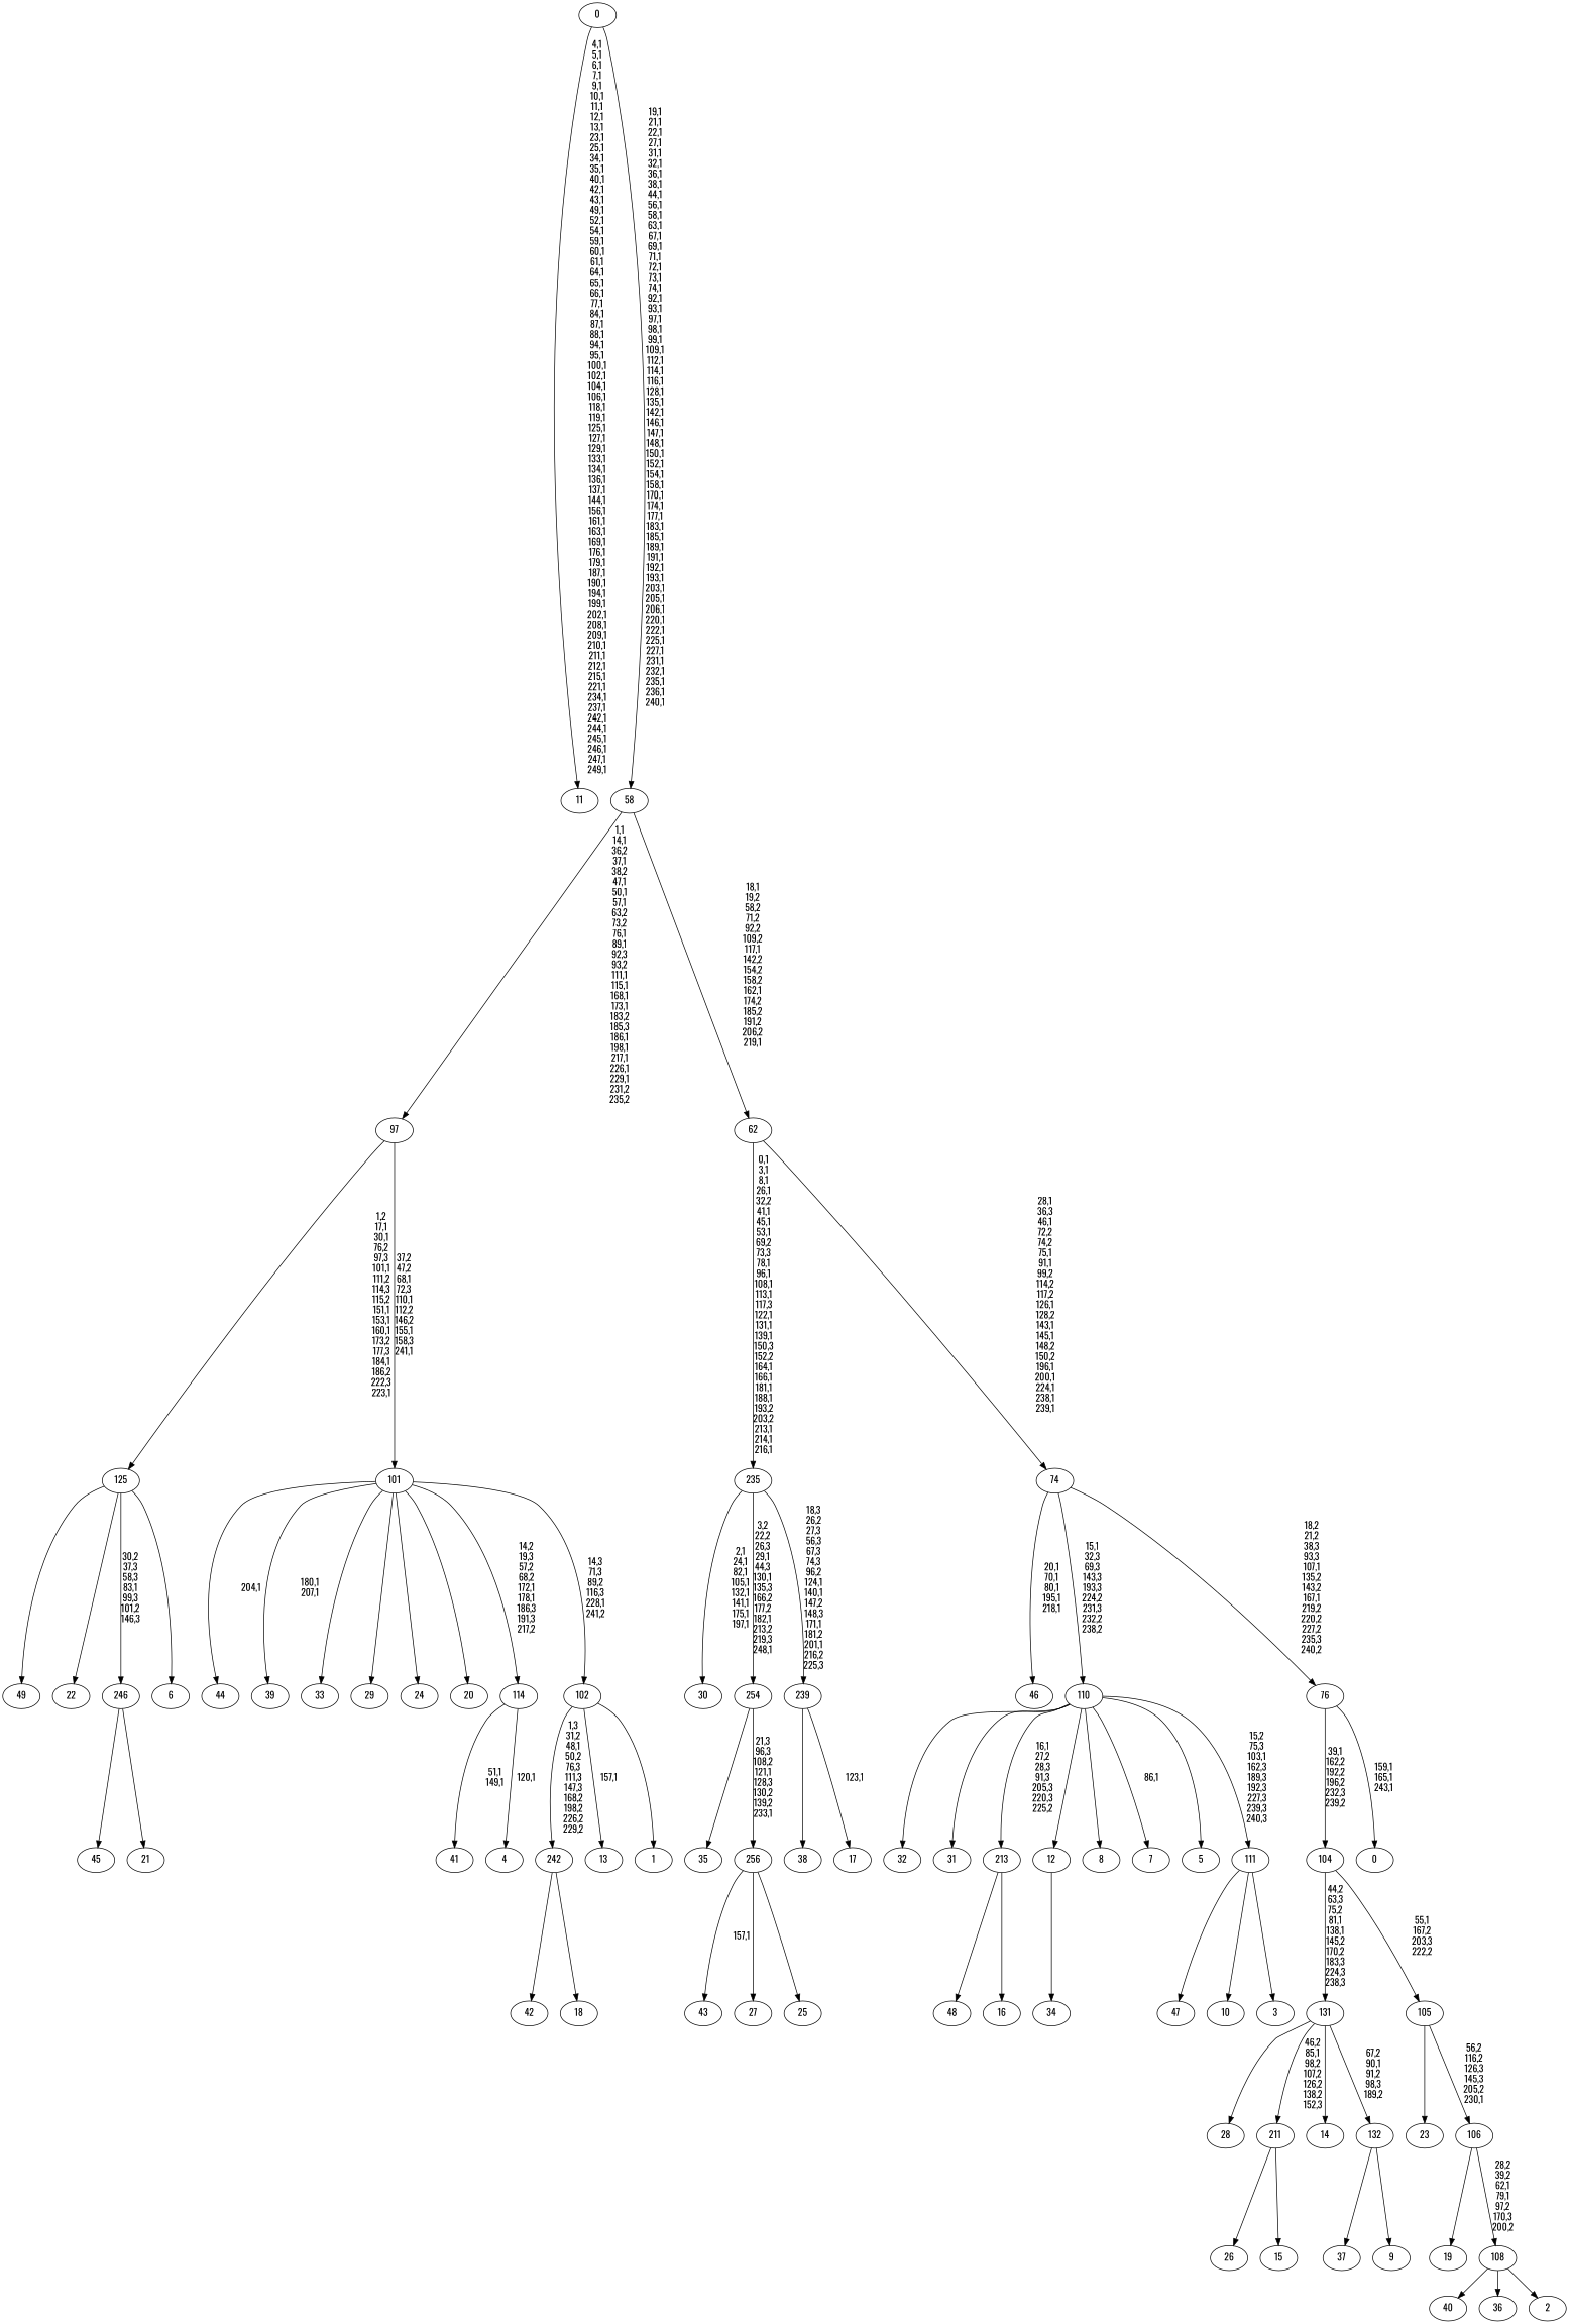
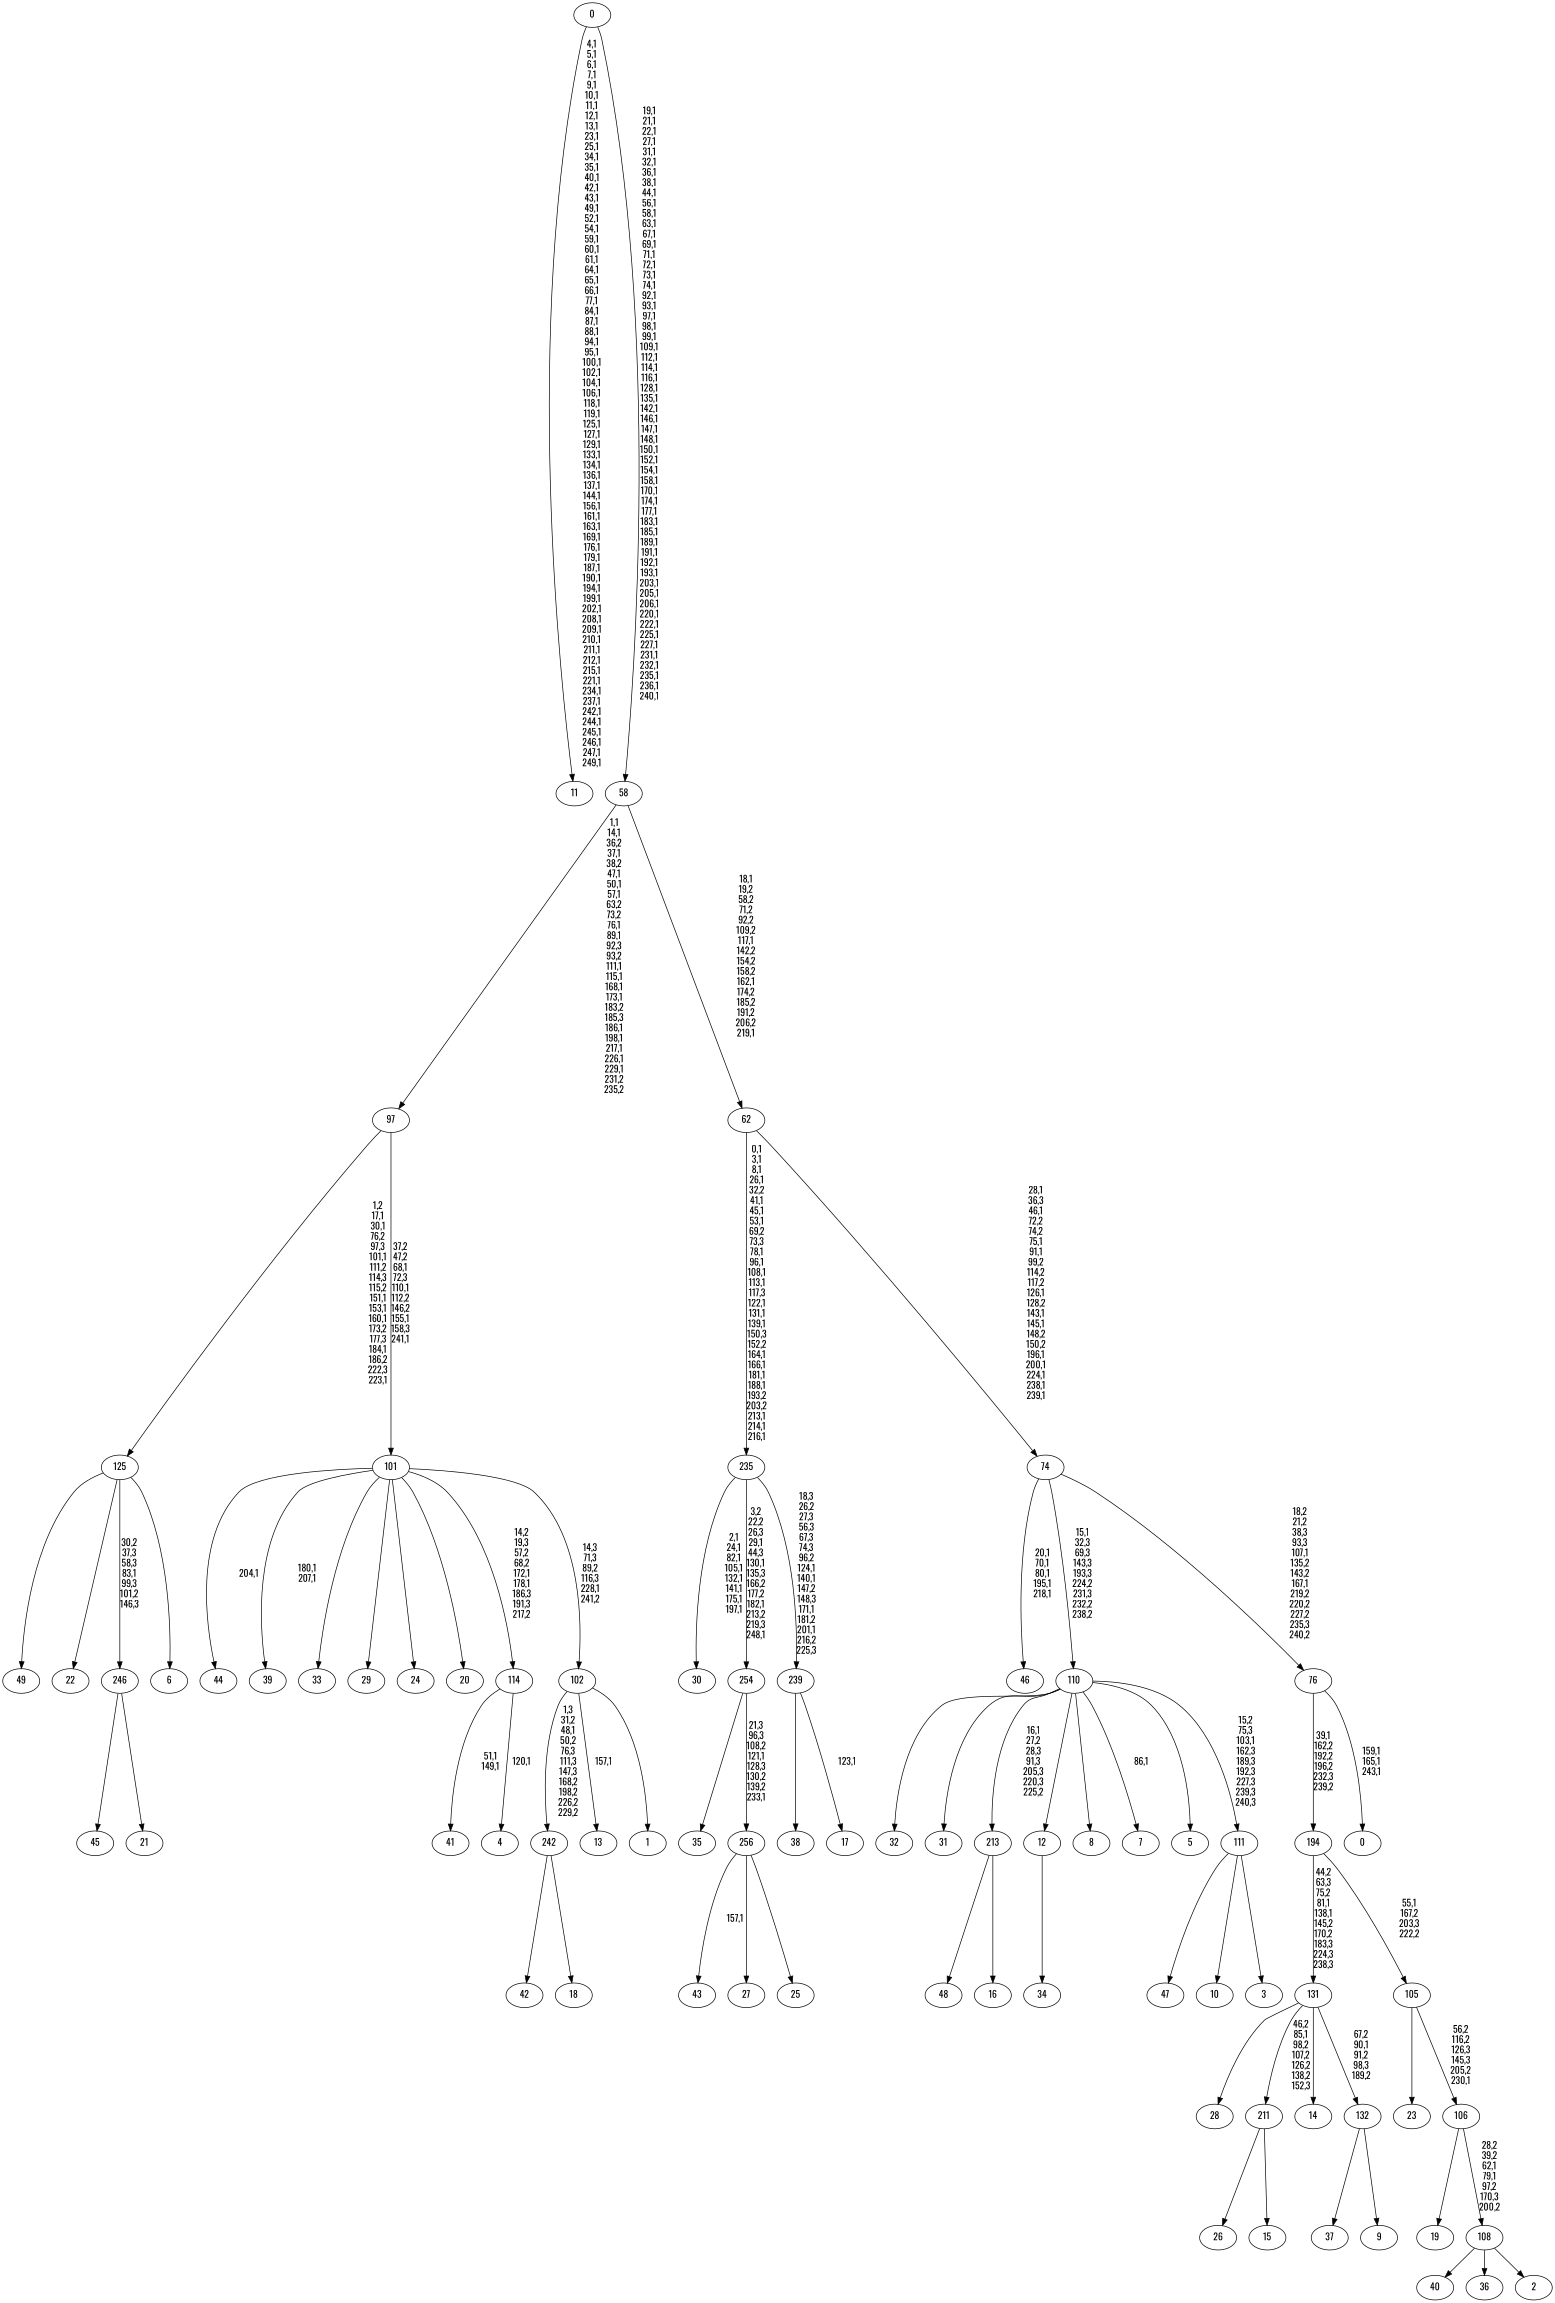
  digraph {
    fontname=Oswald
    node [fontname=Oswald]
    edge [fontname=Oswald]
    n1 [label=49]
    n2 [label=48]
    n3 [label=47]
    n4 [label=46]
    n5 [label=45]
    n6 [label=44]
    n7 [label=43]
    n8 [label=42]
    n9 [label=41]
    n10 [label=40]
    n11 [label=39]
    n12 [label=38]
    n13 [label=37]
    n14 [label=36]
    n15 [label=35]
    n16 [label=34]
    n17 [label=33]
    n18 [label=32]
    n19 [label=31]
    n20 [label=30]
    n21 [label=29]
    n22 [label=28]
    n23 [label=27]
    n24 [label=26]
    n25 [label=25]
    256
    254
    n28 [label=24]
    n29 [label=23]
    n30 [label=22]
    n31 [label=21]
    246
    n33 [label=20]
    n34 [label=19]
    n35 [label=18]
    242
    n37 [label=17]
    239
    235
    n40 [label=16]
    213
    n42 [label=15]
    211
    n44 [label=14]
    n45 [label=13]
    n46 [label=12]
    n47 [label=11]
    n48 [label=10]
    n49 [label=9]
    132
    131
    n52 [label=8]
    n53 [label=7]
    n54 [label=6]
    125
    n56 [label=5]
    n57 [label=4]
    114
    n59 [label=3]
    111
    110
    n62 [label=2]
    108
    106
    105
-   104
+   104 [label=194]
    n67 [label=1]
    102
    101
    97
    n71 [label=0]
    76
    74
    62
    58
    0
    256 -> n7 [label="157,1"]
    256 -> n23
    256 -> n25
    254 -> n15
    254 -> 256 [label="21,3\n96,3\n108,2\n121,1\n128,3\n130,2\n139,2\n233,1"]
    246 -> n5
    246 -> n31
    242 -> n8
    242 -> n35
    239 -> n12
    239 -> n37 [label="123,1"]
    235 -> n20 [label="2,1\n24,1\n82,1\n105,1\n132,1\n141,1\n175,1\n197,1"]
    235 -> 254 [label="3,2\n22,2\n26,3\n29,1\n44,3\n130,1\n135,3\n166,2\n177,2\n182,1\n213,2\n219,3\n248,1"]
    235 -> 239 [label="18,3\n26,2\n27,3\n56,3\n67,3\n74,3\n96,2\n124,1\n140,1\n147,2\n148,3\n171,1\n181,2\n201,1\n216,2\n225,3"]
    213 -> n2
    213 -> n40
    211 -> n24
    211 -> n42
    n46 -> n16
    132 -> n13
    132 -> n49
    131 -> n22
    131 -> 211 [label="46,2\n85,1\n98,2\n107,2\n126,2\n138,2\n152,3"]
    131 -> n44
    131 -> 132 [label="67,2\n90,1\n91,2\n98,3\n189,2"]
    125 -> n1
    125 -> n30
    125 -> 246 [label="30,2\n37,3\n58,3\n83,1\n99,3\n101,2\n146,3"]
    125 -> n54
    114 -> n9 [label="51,1\n149,1"]
    114 -> n57 [label="120,1"]
    111 -> n3
    111 -> n48
    111 -> n59
    110 -> n18
    110 -> n19
    110 -> 213 [label="16,1\n27,2\n28,3\n91,3\n205,3\n220,3\n225,2"]
    110 -> n46
    110 -> n52
    110 -> n53 [label="86,1"]
    110 -> n56
    110 -> 111 [label="15,2\n75,3\n103,1\n162,3\n189,3\n192,3\n227,3\n239,3\n240,3"]
    108 -> n10
    108 -> n14
    108 -> n62
    106 -> n34
    106 -> 108 [label="28,2\n39,2\n62,1\n79,1\n97,2\n170,3\n200,2"]
    105 -> n29
    105 -> 106 [label="56,2\n116,2\n126,3\n145,3\n205,2\n230,1"]
    104 -> 131 [label="44,2\n63,3\n75,2\n81,1\n138,1\n145,2\n170,2\n183,3\n224,3\n238,3"]
    104 -> 105 [label="55,1\n167,2\n203,3\n222,2"]
    102 -> 242 [label="1,3\n31,2\n48,1\n50,2\n76,3\n111,3\n147,3\n168,2\n198,2\n226,2\n229,2"]
    102 -> n45 [label="157,1"]
    102 -> n67
    101 -> n6 [label="204,1"]
    101 -> n11 [label="180,1\n207,1"]
    101 -> n17
    101 -> n21
    101 -> n28
    101 -> n33
    101 -> 114 [label="14,2\n19,3\n57,2\n68,2\n172,1\n178,1\n186,3\n191,3\n217,2"]
    101 -> 102 [label="14,3\n71,3\n89,2\n116,3\n228,1\n241,2"]
    97 -> 125 [label="1,2\n17,1\n30,1\n76,2\n97,3\n101,1\n111,2\n114,3\n115,2\n151,1\n153,1\n160,1\n173,2\n177,3\n184,1\n186,2\n222,3\n223,1"]
    97 -> 101 [label="37,2\n47,2\n68,1\n72,3\n110,1\n112,2\n146,2\n155,1\n158,3\n241,1"]
    76 -> 104 [label="39,1\n162,2\n192,2\n196,2\n232,3\n239,2"]
    76 -> n71 [label="159,1\n165,1\n243,1"]
    74 -> n4 [label="20,1\n70,1\n80,1\n195,1\n218,1"]
    74 -> 110 [label="15,1\n32,3\n69,3\n143,3\n193,3\n224,2\n231,3\n232,2\n238,2"]
    74 -> 76 [label="18,2\n21,2\n38,3\n93,3\n107,1\n135,2\n143,2\n167,1\n219,2\n220,2\n227,2\n235,3\n240,2"]
    62 -> 235 [label="0,1\n3,1\n8,1\n26,1\n32,2\n41,1\n45,1\n53,1\n69,2\n73,3\n78,1\n96,1\n108,1\n113,1\n117,3\n122,1\n131,1\n139,1\n150,3\n152,2\n164,1\n166,1\n181,1\n188,1\n193,2\n203,2\n213,1\n214,1\n216,1"]
    62 -> 74 [label="28,1\n36,3\n46,1\n72,2\n74,2\n75,1\n91,1\n99,2\n114,2\n117,2\n126,1\n128,2\n143,1\n145,1\n148,2\n150,2\n196,1\n200,1\n224,1\n238,1\n239,1"]
    58 -> 97 [label="1,1\n14,1\n36,2\n37,1\n38,2\n47,1\n50,1\n57,1\n63,2\n73,2\n76,1\n89,1\n92,3\n93,2\n111,1\n115,1\n168,1\n173,1\n183,2\n185,3\n186,1\n198,1\n217,1\n226,1\n229,1\n231,2\n235,2"]
    58 -> 62 [label="18,1\n19,2\n58,2\n71,2\n92,2\n109,2\n117,1\n142,2\n154,2\n158,2\n162,1\n174,2\n185,2\n191,2\n206,2\n219,1"]
    0 -> n47 [label="4,1\n5,1\n6,1\n7,1\n9,1\n10,1\n11,1\n12,1\n13,1\n23,1\n25,1\n34,1\n35,1\n40,1\n42,1\n43,1\n49,1\n52,1\n54,1\n59,1\n60,1\n61,1\n64,1\n65,1\n66,1\n77,1\n84,1\n87,1\n88,1\n94,1\n95,1\n100,1\n102,1\n104,1\n106,1\n118,1\n119,1\n125,1\n127,1\n129,1\n133,1\n134,1\n136,1\n137,1\n144,1\n156,1\n161,1\n163,1\n169,1\n176,1\n179,1\n187,1\n190,1\n194,1\n199,1\n202,1\n208,1\n209,1\n210,1\n211,1\n212,1\n215,1\n221,1\n234,1\n237,1\n242,1\n244,1\n245,1\n246,1\n247,1\n249,1"]
    0 -> 58 [label="19,1\n21,1\n22,1\n27,1\n31,1\n32,1\n36,1\n38,1\n44,1\n56,1\n58,1\n63,1\n67,1\n69,1\n71,1\n72,1\n73,1\n74,1\n92,1\n93,1\n97,1\n98,1\n99,1\n109,1\n112,1\n114,1\n116,1\n128,1\n135,1\n142,1\n146,1\n147,1\n148,1\n150,1\n152,1\n154,1\n158,1\n170,1\n174,1\n177,1\n183,1\n185,1\n189,1\n191,1\n192,1\n193,1\n203,1\n205,1\n206,1\n220,1\n222,1\n225,1\n227,1\n231,1\n232,1\n235,1\n236,1\n240,1"]
  }
